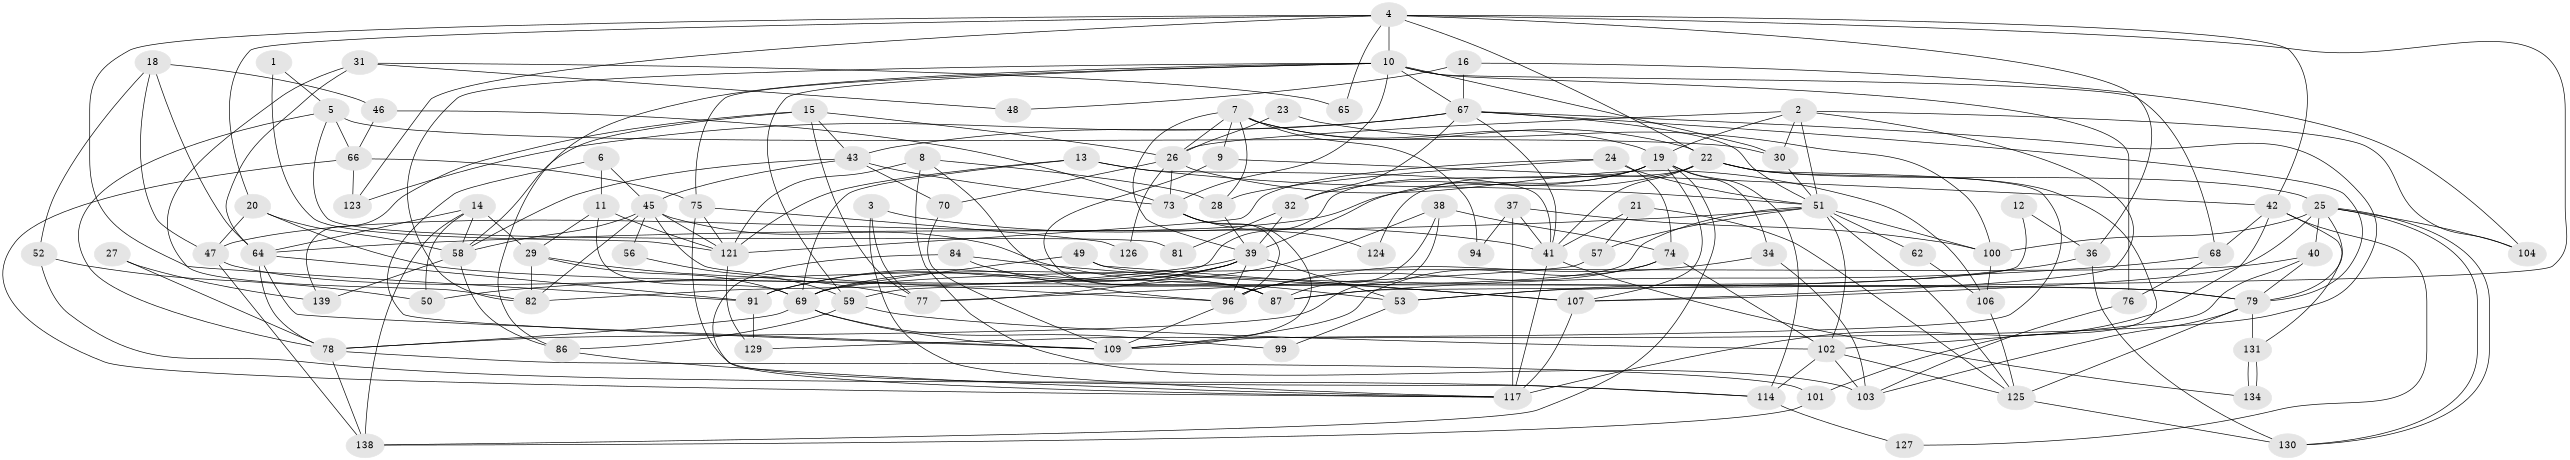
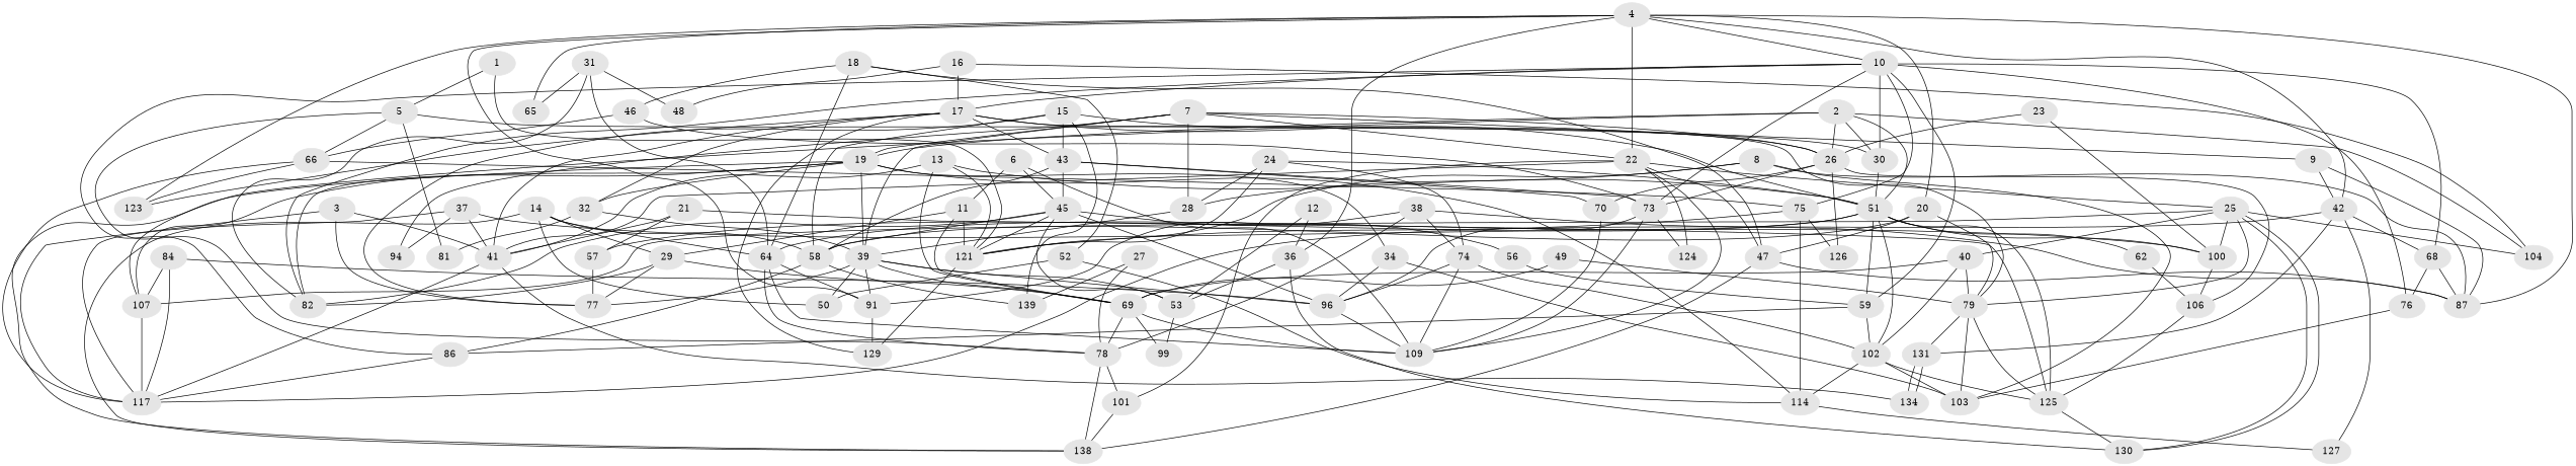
  graph {
    node [color=gray90 style=filled]
    5 [super="+118"]
    30
    66 [super="+80"]
    78 [super="+136"]
    81
    1
    121 [super="+132"]
    129
    2 [super="+55"]
    19 [super="+67"]
    26 [super="+85"]
    51 [super="+111"]
    104
    107 [super="+112"]
    39 [super="+73"]
    82
    138
    32
    34
    114
    n21 [label=73 super="+105"]
    70
    106
    126
    59 [super="+141"]
    64 [super="+98"]
    57 [super="+113"]
    125 [super="+143"]
    100
    102 [super="+122"]
    62
    117 [super="+120"]
    41 [super="+72"]
    134
    3
    77 [super="+137"]
    4 [super="+83"]
    10 [super="+63"]
    20
    22 [super="+44"]
    36
    42 [super="+60"]
    65
    87 [super="+88"]
    91
    123
-   17 [super="+128" label=67]
+   17 [super="+128"]
    68
    75
    76 [super="+135"]
    86
    58
    79 [super="+97"]
    47 [super="+142"]
    109 [super="+116"]
    25 [super="+140"]
    101
    124
    53 [super="+61"]
    130
    127
    131
    6 [super="+33"]
    11 [super="+71"]
    45 [super="+50"]
    29 [super="+92"]
    69 [super="+108"]
    96 [super="+115"]
    56
    7
    9
    28 [super="+119"]
    94
    n74 [label=50]
    8
    103
    43 [super="+133"]
    n78 [label=99]
    12
    13
    14 [super="+35"]
    139
    15 [super="+99"]
    16
    48
    18
    46
    52 [super="+54"]
    21
    40 [super="+110"]
    23
    24
    74 [super="+95"]
    27
    31
    37
    38
    49
    84
    5 -- 30
    5 -- 66
    5 -- 78
    5 -- 81
    30 -- 51
    66 -- 117
    66 -- 123
    66 -- 75
    78 -- 138
    78 -- 101
    1 -- 5
    1 -- 121
    121 -- 129
    2 -- 30
    2 -- 19
    2 -- 26
    2 -- 51
    2 -- 104
    2 -- 107
    19 -- 107
    19 -- 39
    19 -- 82
    19 -- 138
    19 -- 32
    19 -- 34
    19 -- 114
    26 -- n21
    26 -- 70
    26 -- 106
    26 -- 126
    51 -- 59
    51 -- 64
    51 -- 57
    51 -- 125
    51 -- 100
    51 -- 102
    51 -- 62
    107 -- 117 [weight=2]
    39 -- 77
    39 -- 91
    39 -- 53
    39 -- 69
    39 -- 96
    39 -- n74
    32 -- 81
    32 -- 39
    34 -- 96
    34 -- 103
    114 -- 127
    n21 -- 109
    n21 -- 124
    n21 -- 96
    70 -- 109
    106 -- 125
    59 -- 102
    59 -- 86
    64 -- 78
    64 -- 91
    64 -- 109
    57 -- 77
    125 -- 130
    100 -- 106
    102 -- 114
    102 -- 125
    102 -- 103
    62 -- 106
    41 -- 117
    41 -- 134
    3 -- 117
    3 -- 41
    3 -- 77
    4 -- 10
    4 -- 20
    4 -- 22
    4 -- 36
    4 -- 42
    4 -- 65
    4 -- 87
    4 -- 91
    4 -- 123
    10 -- 30 [weight=2]
    10 -- 82
    10 -- n21
    10 -- 59
    10 -- 17
    10 -- 68
    10 -- 75
    10 -- 76
    10 -- 86
    20 -- 58
    20 -- 79
    20 -- 47
    22 -- 41
    22 -- 47
    22 -- 109
    22 -- 25
    22 -- 101
    22 -- 124
    36 -- 53
    36 -- 130
    42 -- 117
    42 -- 68
    42 -- 127
    42 -- 131
    91 -- 129
    17 -- 129
    17 -- 51
    17 -- 32
    17 -- 41
    17 -- 123
    17 -- 79
    17 -- 43
    68 -- 87
    68 -- 76
    75 -- 121
    75 -- 114
    75 -- 126
    76 -- 103
    86 -- 117
    58 -- 86
    58 -- 139
    79 -- 125
    79 -- 131
    79 -- 103
    47 -- 138
    47 -- 87
    25 -- 104
    25 -- 107
    25 -- 100
    25 -- 79
    25 -- 130
    25 -- 130
    25 -- 40
    101 -- 138
    53 -- n78
    131 -- 134
    131 -- 134
    6 -- 109
    6 -- 11 [weight=2]
    6 -- 45
    11 -- 121
    11 -- 29
    11 -- 69
    45 -- 121
    45 -- 82
    45 -- 58
    45 -- 53
    45 -- 96
    45 -- 56
    29 -- 82
    29 -- 77
    29 -- 69
    69 -- 78
    69 -- 109
    69 -- n78
    96 -- 109
    56 -- 59
    7 -- 19
    7 -- 26
    7 -- 39
    7 -- 22
    7 -- 9
    7 -- 28
    7 -- 94
    9 -- 42
    9 -- 87
    28 -- 39
    8 -- 121
    8 -- 87
    8 -- 28
    8 -- 103
    43 -- n21
    43 -- 70
    43 -- 58
    43 -- 45
    12 -- 36
    12 -- 53
    13 -- 121
    13 -- 51
    13 -- 41
    13 -- 69
    14 -- 138
    14 -- 64
    14 -- 58
    14 -- 29
    14 -- n74 [weight=2]
    15 -- 26
    15 -- 77
    15 -- 58
    15 -- 43
    15 -- 139
    16 -- 104
    16 -- 17
    16 -- 48
    18 -- 64
    18 -- 47
    18 -- 46
    18 -- 52
    46 -- 66
    46 -- n21
    52 -- 114
    52 -- n74
    21 -- 57
    21 -- 125
    21 -- 41
    40 -- 102
    40 -- 79
    40 -- 69
    23 -- 26 [weight=2]
    23 -- 100
    24 -- 121
    24 -- 51
    24 -- 28
    24 -- 74
    74 -- 102
    74 -- 109
    74 -- 96
    27 -- 78
    27 -- 139
    31 -- 82
    31 -- 64
    31 -- 65
    31 -- 48
    37 -- 100
    37 -- 117
    37 -- 41
    37 -- 94
    38 -- 78
    38 -- 87
    38 -- 91
    38 -- 74
-   49 -- 107
    49 -- 79
    49 -- 69
    84 -- 107
    84 -- 117
    84 -- 96
  }
